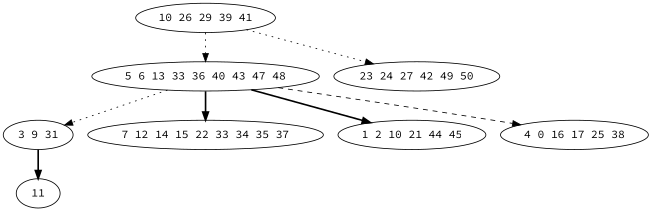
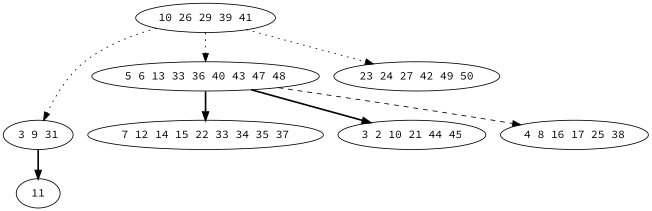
  digraph {
    fontname="Source Code Pro"
    node [fontname="Source Code Pro"]
    edge [fontname="Source Code Pro" style=dotted]
    n1 [label="10 26 29 39 41"]
    n2 [label="5 6 13 33 36 40 43 47 48"]
    n3 [label="3 9 31"]
    n4 [label="23 24 27 42 49 50"]
    n5 [label="7 12 14 15 22 33 34 35 37"]
-   n6 [label="1 2 10 21 44 45"]
-   n7 [label="4 0 16 17 25 38"]
+   n6 [label="3 2 10 21 44 45"]
+   n7 [label="4 8 16 17 25 38"]
    n8 [label=11]
    n1 -> n2
-   n2 -> n3
+   n1 -> n3
    n1 -> n4
    n2 -> n5 [style=bold]
    n2 -> n6 [style=bold]
    n2 -> n7 [style=dashed]
    n3 -> n8 [style=bold]
  }
